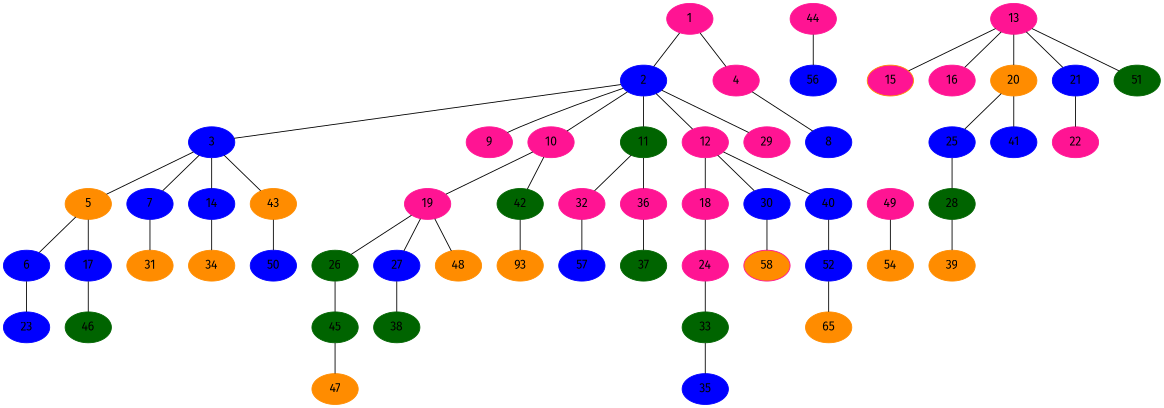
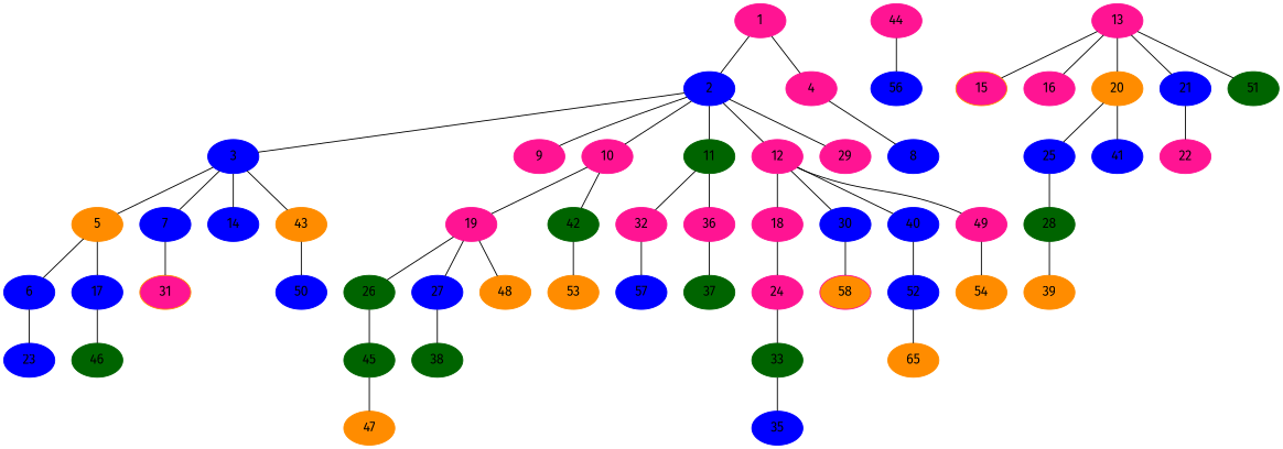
  graph {
    fontname="Fira Sans"
    node [color=blue fontname="Fira Sans" style=filled]
    edge [fontname="Fira Sans" weight=1.0]
    1 [color=deeppink]
    2
    4 [color=deeppink]
    3
    9 [color=deeppink]
    10 [color=deeppink]
    11 [color=darkgreen]
    12 [color=deeppink]
    29 [color=deeppink]
    8
    5 [color=darkorange]
    7
    14
    43 [color=darkorange]
    19 [color=deeppink]
    42 [color=darkgreen]
    32 [color=deeppink]
    36 [color=deeppink]
    18 [color=deeppink]
    30
    40
    49 [color=deeppink]
    6
    17
-   31 [color=darkorange]
-   34 [color=darkorange]
+   31 [color=darkorange fillcolor=deeppink]
    50
    23
    46 [color=darkgreen]
    44 [color=deeppink]
    56
    26 [color=darkgreen]
    27
    48 [color=darkorange]
-   53 [color=darkorange label=93]
+   53 [color=darkorange]
    57
    37 [color=darkgreen]
    13 [color=deeppink]
    15 [color=darkorange fillcolor=deeppink]
    16 [color=deeppink]
    20 [color=darkorange]
    21
    51 [color=darkgreen]
    24 [color=deeppink]
    58 [color=deeppink fillcolor=darkorange]
    52
    54 [color=darkorange]
    25
    41
    22 [color=deeppink]
    33 [color=darkgreen]
    45 [color=darkgreen]
    38 [color=darkgreen]
    28 [color=darkgreen]
    35
    39 [color=darkorange]
    47 [color=darkorange]
    n58 [color=darkorange label=65]
    1 -- 2
    1 -- 4
    2 -- 3
    2 -- 9
    2 -- 10
    2 -- 11
    2 -- 12
    2 -- 29
    4 -- 8
    3 -- 5
    3 -- 7
    3 -- 14
    3 -- 43
    10 -- 19
    10 -- 42
    11 -- 32
    11 -- 36 [weight=2.0]
    12 -- 18
    12 -- 30
    12 -- 40
+   12 -- 49
    5 -- 6
    5 -- 17
    7 -- 31
-   14 -- 34
    43 -- 50
    19 -- 26
    19 -- 27
    19 -- 48
    42 -- 53
    32 -- 57
    36 -- 37
    18 -- 24
    30 -- 58
    40 -- 52 [weight=2.0]
    49 -- 54
    6 -- 23
    17 -- 46
    44 -- 56
    26 -- 45
    27 -- 38
    13 -- 15
    13 -- 16
    13 -- 20
    13 -- 21
    13 -- 51
    20 -- 25
    20 -- 41
    21 -- 22
    24 -- 33
    52 -- n58
    25 -- 28 [weight=2.0]
    33 -- 35
    45 -- 47
    28 -- 39
  }
